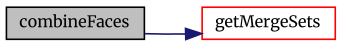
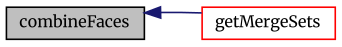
  digraph {
    rankdir=LR
    fontname=Merriweather
    node [fontname=Merriweather fontsize=10 shape=record]
    n1 [color=black fillcolor=grey75 fontcolor=black height=0.2 label=combineFaces style=filled width=0.4]
    n2 [color=red height=0.2 label=getMergeSets width=0.4]
-   n1 -> n2 [color=midnightblue fontname=Merriweather fontsize=10 labelfontname=Helvetica labelfontsize=10 style=solid]
+   n2 -> n1 [color=midnightblue fontname=Merriweather fontsize=10 labelfontname=Helvetica labelfontsize=10 style=solid]
  }
